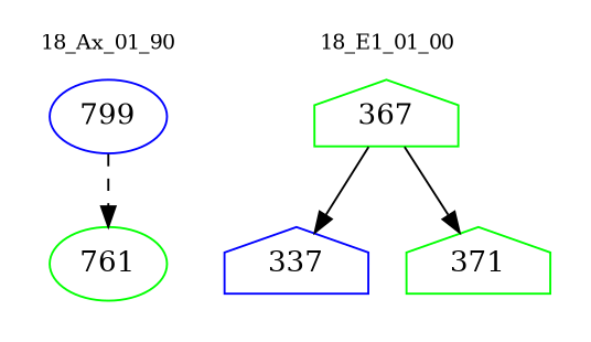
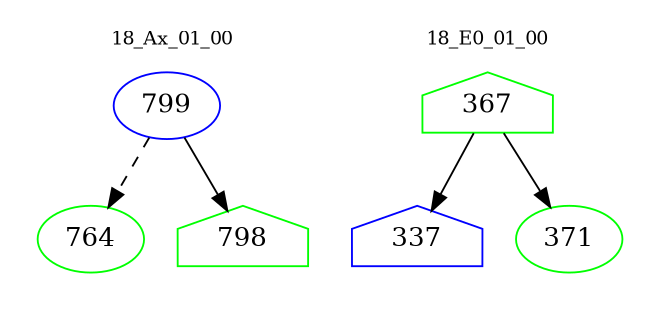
  digraph {
    node [color=green shape=ellipse]
    edge [color=black style=solid]
    n1 [color=blue label=799]
-   n2 [label=761]
+   n2 [label=764]
+   n3 [label=798 shape=house]
    n4 [label=367 shape=house]
    n5 [color=blue label=337 shape=house]
-   n6 [label=371 shape=house]
+   n6 [label=371]
    subgraph cluster_1 {
      color=white
      fontsize=10
-     label="18_Ax_01_90"
+     label="18_Ax_01_00"
      n1
      n2
+     n3
    }
    subgraph cluster_2 {
      color=white
      fontsize=10
-     label="18_E1_01_00"
+     label="18_E0_01_00"
      n4
      n5
      n6
    }
    n1 -> n2 [style=dashed]
+   n1 -> n3
    n4 -> n5
    n4 -> n6
  }
